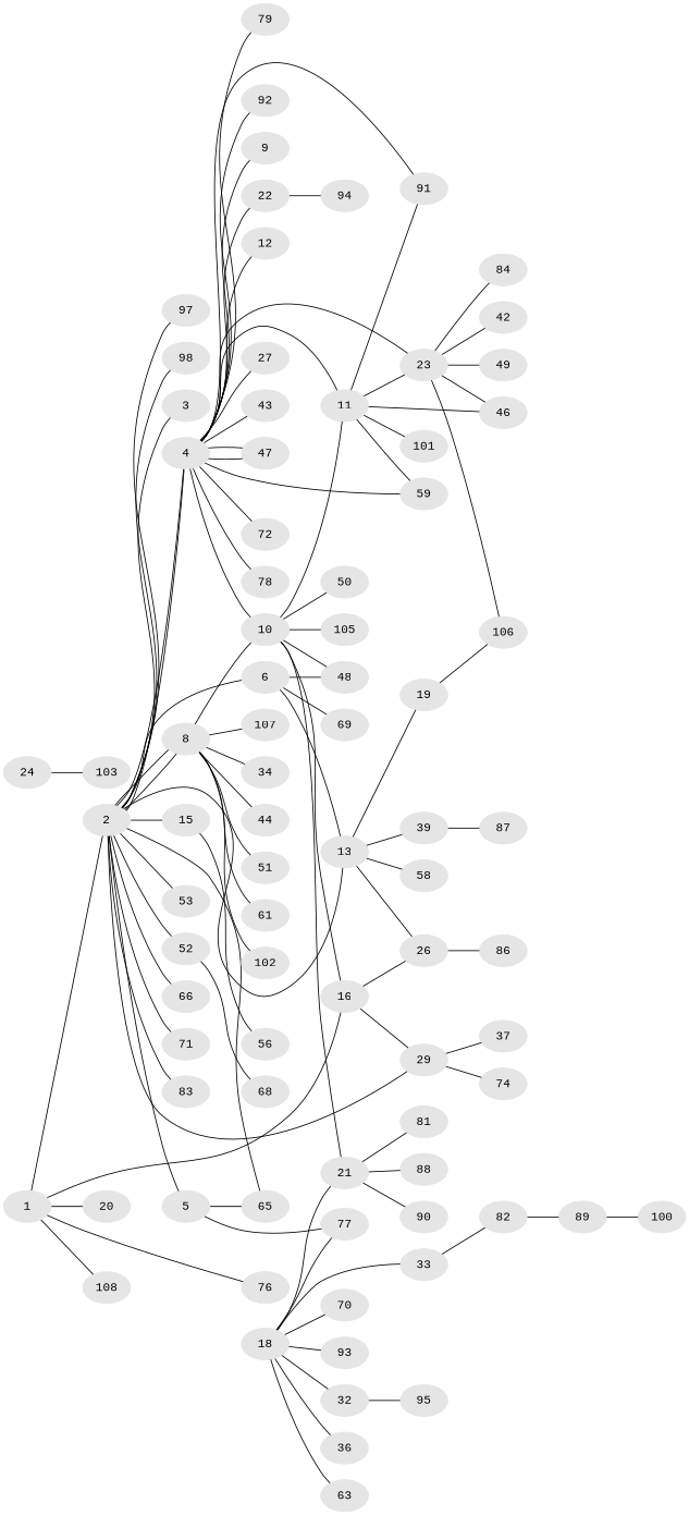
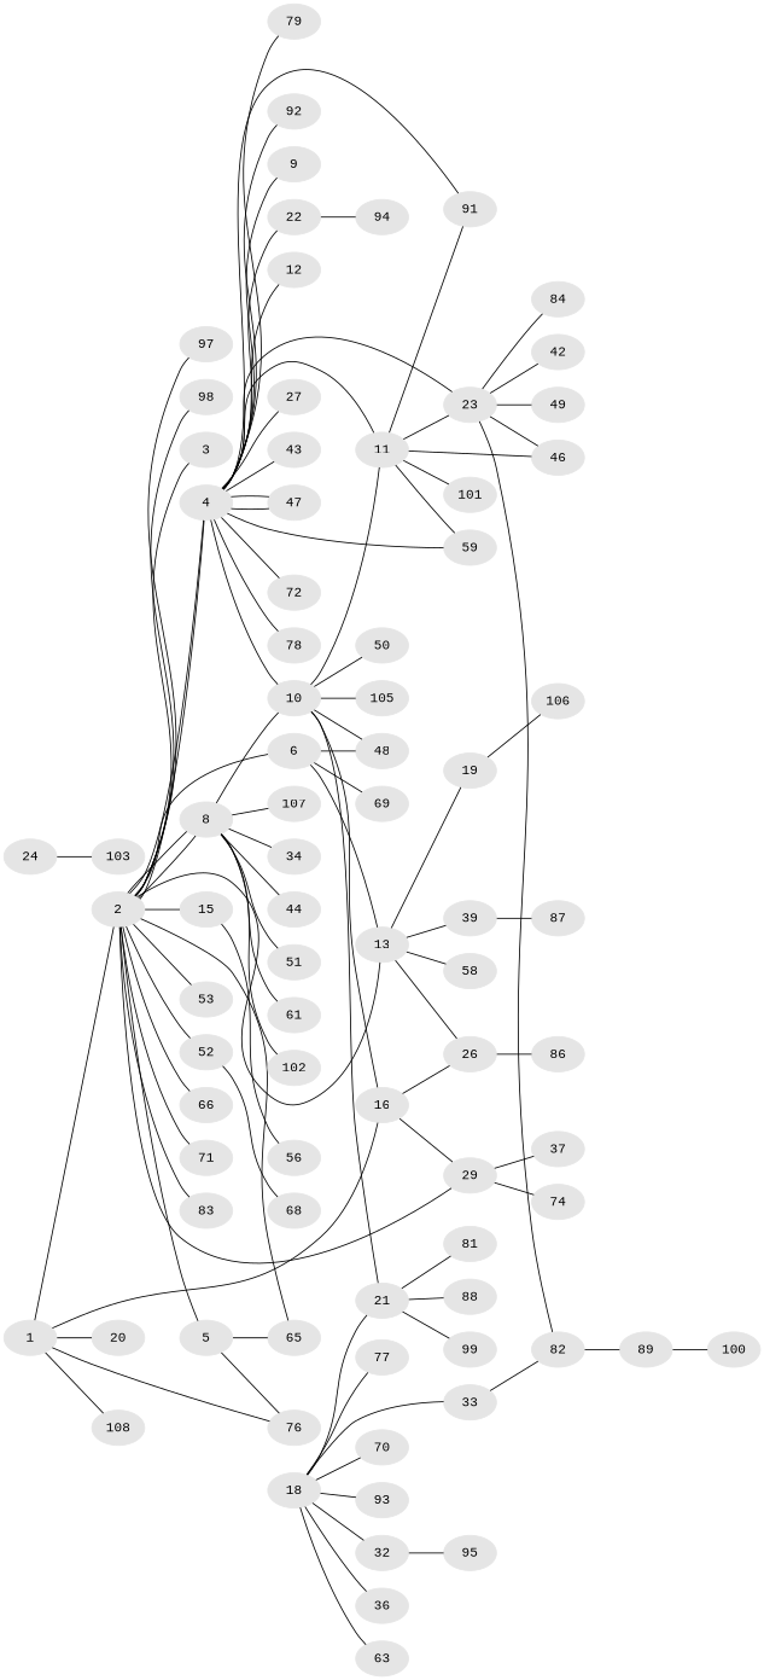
  graph {
    fontname="Liberation Mono"
    rankdir=LR
    node [color=gray90 fontname="Liberation Mono" style=filled]
    edge [fontname="Liberation Mono"]
    1 [super="+75"]
    2 [super="+14"]
    16
    20 [super="+28"]
    76 [super="+104"]
    108
    3
    4 [super="+7"]
    5 [super="+38"]
    6
    8 [super="+35"]
    13 [super="+62"]
    15
    29 [super="+30"]
    52 [super="+54"]
    53 [super="+90"]
    65
    66
    71
    83
    97
    98
    26 [super="+67"]
    9 [super="+41"]
    10 [super="+17"]
    11 [super="+31"]
    12
    22 [super="+25"]
    23 [super="+80"]
    27
    43
    47
    59
    72
    78
    79
    91
    92
    48 [super="+64"]
    69
    34
    44
    51
    61
    102
    107
    19 [super="+40"]
    39
    58
    56
    37
    74
    68
    50
    105
    21 [super="+45"]
    101
    46
    94
    42
    49 [super="+73"]
    82 [super="+85"]
    84
    18 [super="+55"]
    32
    33 [super="+57"]
    36
    63
    70
    77 [super="+96"]
    93
    106
    86
    87
    24 [super="+60"]
    103
    81
    88
-   99 [label=90]
+   99
    95
    89
    100
    1 -- 2
    1 -- 16
    1 -- 20
    1 -- 76
    1 -- 108
    2 -- 3
    2 -- 4
    2 -- 4
    2 -- 5
    2 -- 6
    2 -- 8
    2 -- 8
    2 -- 13
    2 -- 15
    2 -- 29
    2 -- 52
    2 -- 53
    2 -- 65
    2 -- 66
    2 -- 71
    2 -- 83
    2 -- 97
    2 -- 98
    16 -- 29
    16 -- 26
    4 -- 9
    4 -- 10
    4 -- 11
    4 -- 12
    4 -- 22
    4 -- 23
    4 -- 27
    4 -- 43
    4 -- 47
    4 -- 47
    4 -- 59
    4 -- 72
    4 -- 78
    4 -- 79
    4 -- 91
    4 -- 92
-   5 -- 77
+   5 -- 76
    5 -- 65
    6 -- 13
    6 -- 48
    6 -- 69
    8 -- 10
    8 -- 34
    8 -- 44
    8 -- 51
    8 -- 61
    8 -- 102
    8 -- 107
    13 -- 26
    13 -- 19
    13 -- 39
    13 -- 58
    15 -- 56
    29 -- 37
    29 -- 74
    52 -- 68
    26 -- 86
    10 -- 16
    10 -- 11
    10 -- 48
    10 -- 50
    10 -- 105
    10 -- 21
    11 -- 23
    11 -- 59
    11 -- 91
    11 -- 101
    11 -- 46
    22 -- 94
    23 -- 46
    23 -- 42
    23 -- 49
-   23 -- 106
+   23 -- 82
    23 -- 84
    19 -- 106
    39 -- 87
    21 -- 81
    21 -- 88
    21 -- 99
    82 -- 89
    18 -- 21
    18 -- 32
    18 -- 33
    18 -- 36
    18 -- 63
    18 -- 70
    18 -- 77
    18 -- 93
    32 -- 95
    33 -- 82
    24 -- 103
    89 -- 100
  }
